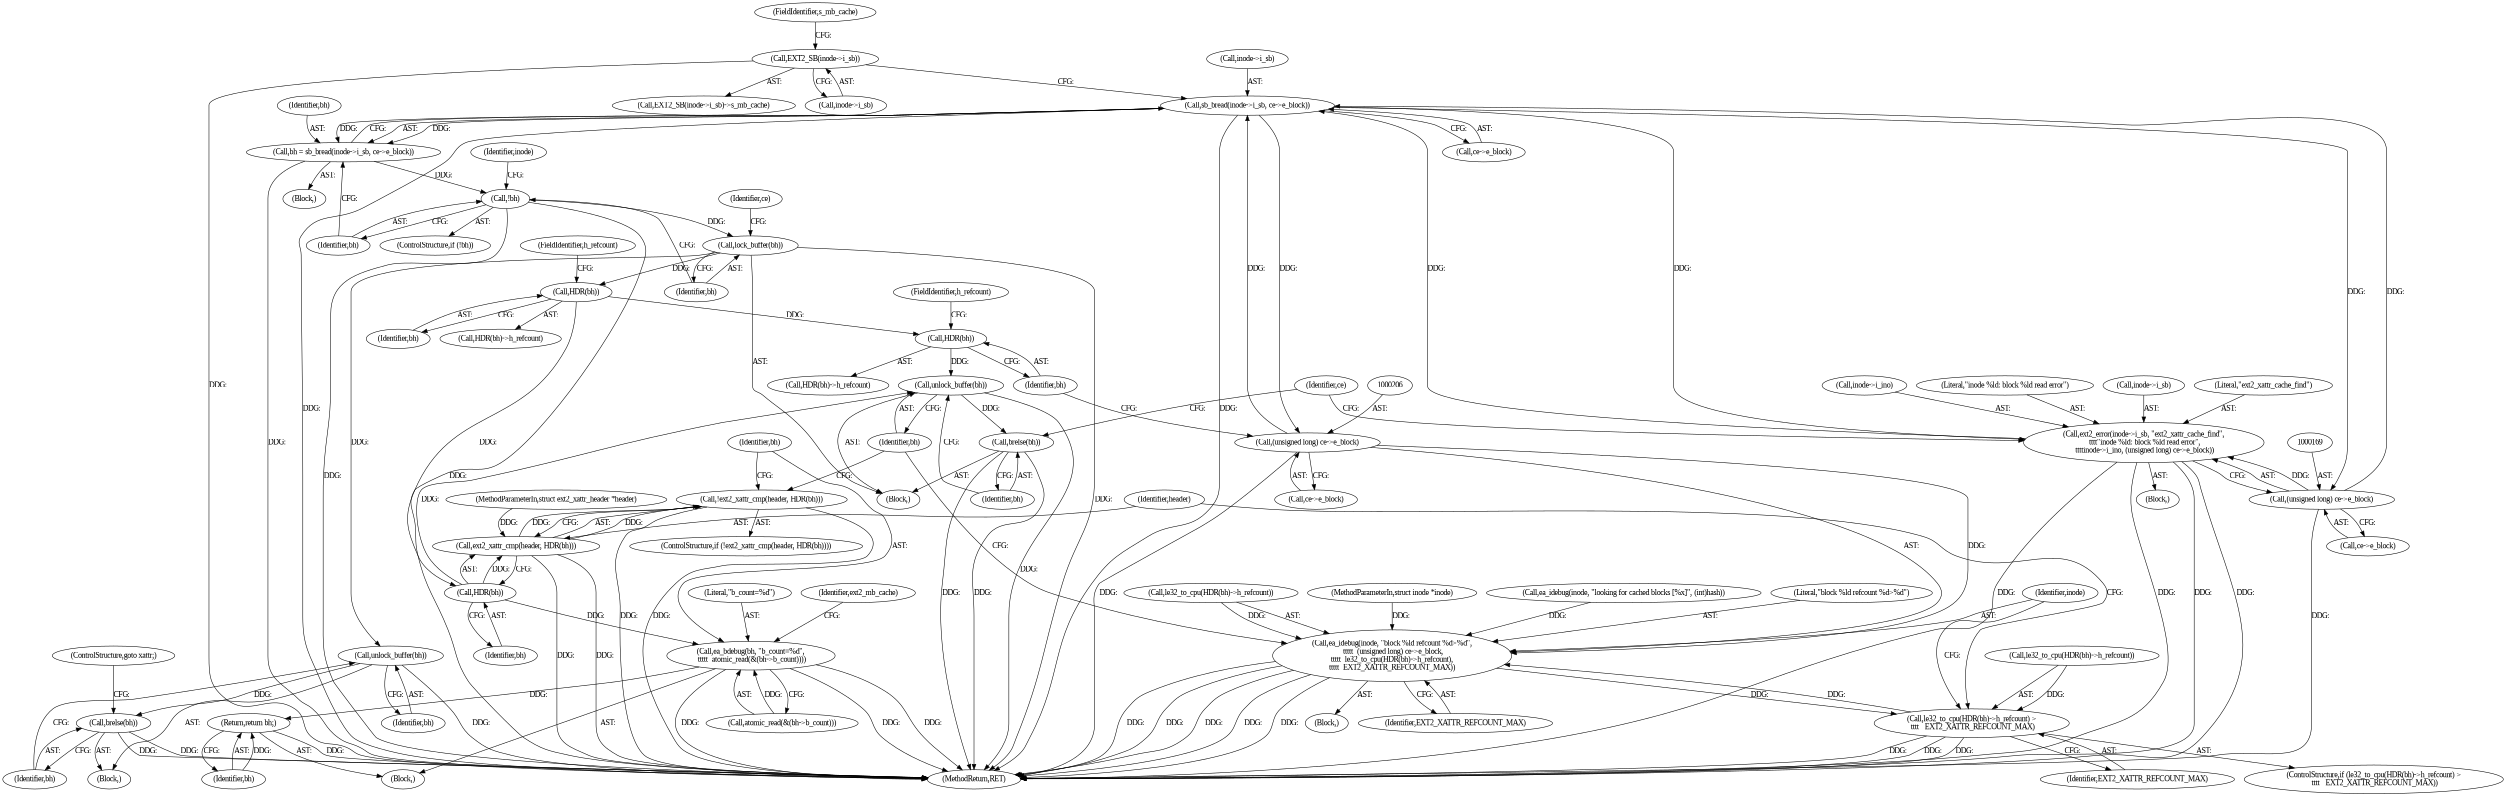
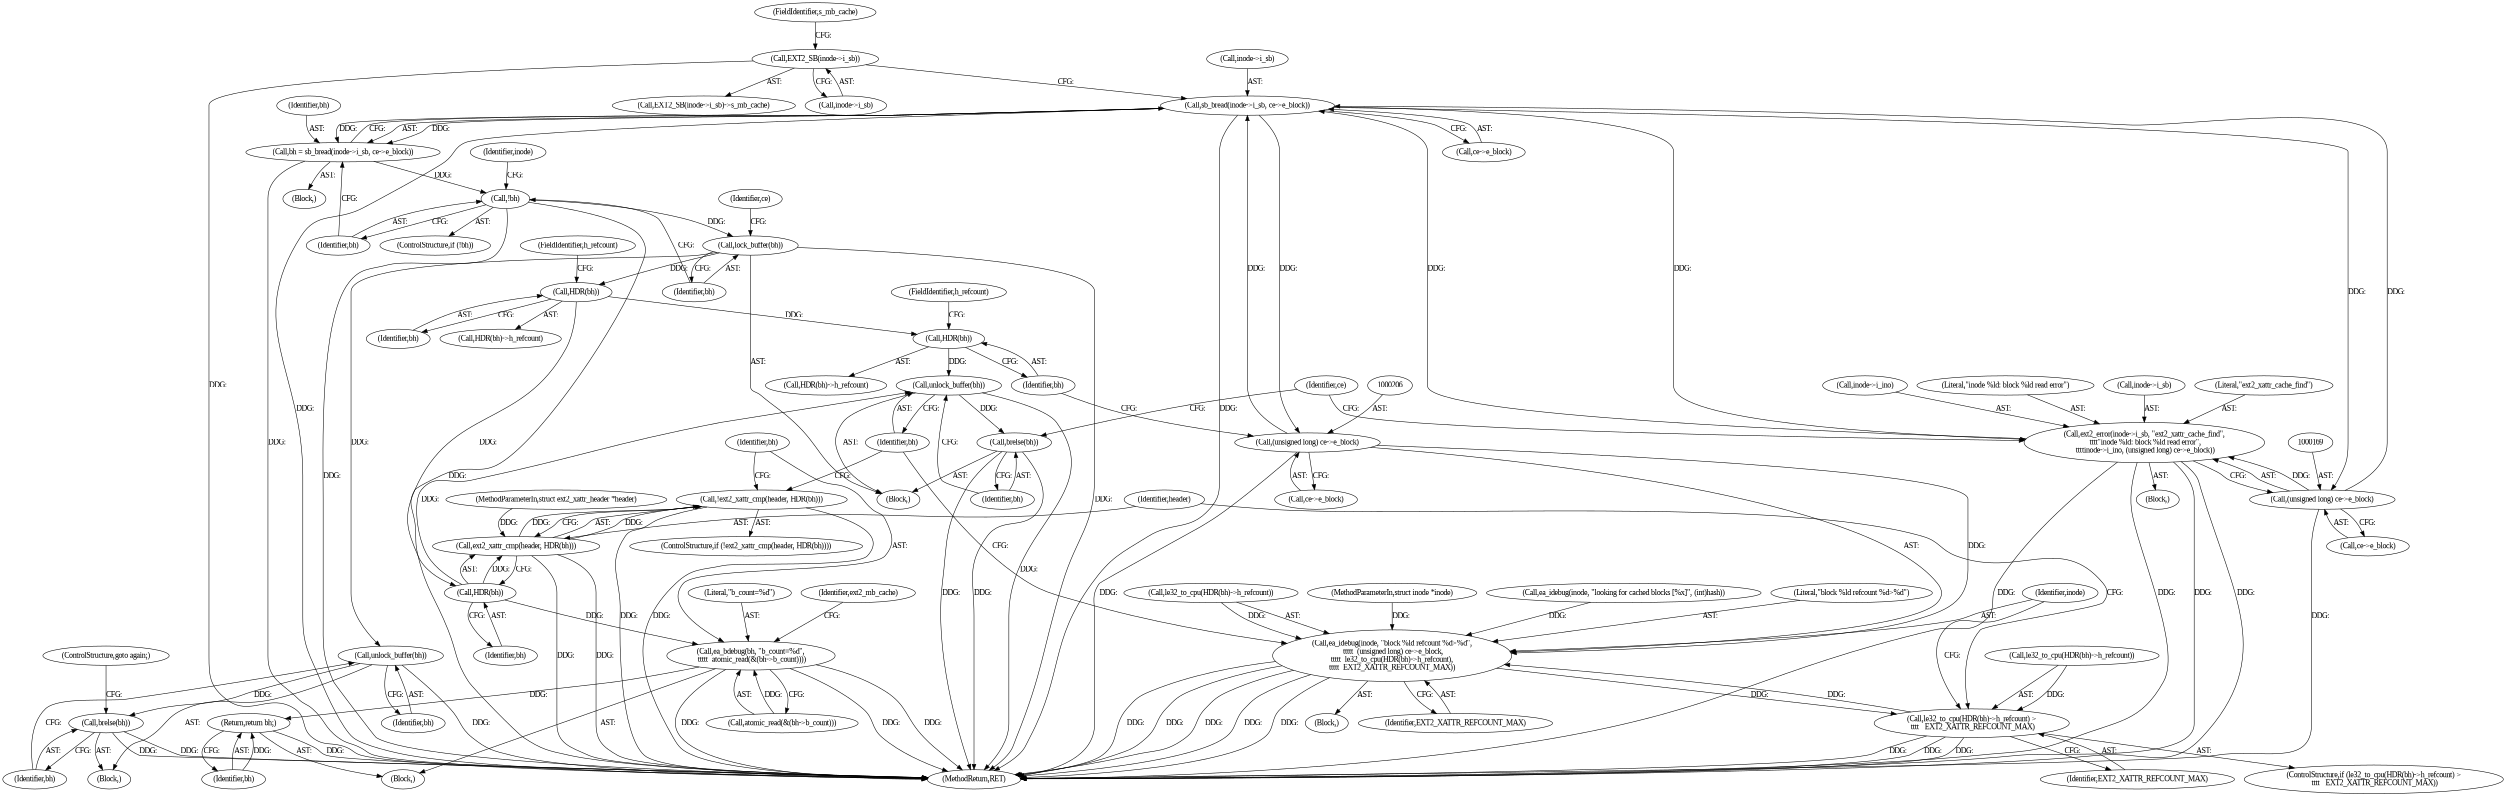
  digraph {
    fontname="Liberation Serif"
    node [fontname="Liberation Serif"]
    edge [fontname="Liberation Serif"]
    n1 [label="(Call,sb_bread(inode->i_sb, ce->e_block))"]
    n2 [label="(Call,ext2_error(inode->i_sb, \"ext2_xattr_cache_find\",\n \t\t\t\t\"inode %ld: block %ld read error\",\n \t\t\t\tinode->i_ino, (unsigned long) ce->e_block))"]
    n3 [label="(Call,(unsigned long) ce->e_block)"]
    n4 [label="(Call,(unsigned long) ce->e_block)"]
    n5 [label="(Call,bh = sb_bread(inode->i_sb, ce->e_block))"]
    n6 [label="(MethodReturn,RET)"]
    n7 [label="(Call,ce->e_block)"]
    n8 [label="(Block,)"]
    n9 [label="(Call,ea_idebug(inode, \"block %ld refcount %d>%d\",\n \t\t\t\t\t  (unsigned long) ce->e_block,\n\t\t\t\t\t  le32_to_cpu(HDR(bh)->h_refcount),\n\t\t\t\t\t  EXT2_XATTR_REFCOUNT_MAX))"]
    n10 [label="(Call,ce->e_block)"]
    n11 [label="(Call,ce->e_block)"]
    n12 [label="(Call,!bh)"]
    n13 [label="(Block,)"]
    n14 [label="(Call,EXT2_SB(inode->i_sb))"]
    n15 [label="(Call,EXT2_SB(inode->i_sb)->s_mb_cache)"]
    n16 [label="(Call,inode->i_sb)"]
    n17 [label="(Call,le32_to_cpu(HDR(bh)->h_refcount) >\n \t\t\t\t   EXT2_XATTR_REFCOUNT_MAX)"]
    n18 [label="(Identifier,EXT2_XATTR_REFCOUNT_MAX)"]
    n19 [label="(Block,)"]
    n20 [label="(Call,lock_buffer(bh))"]
    n21 [label="(Identifier,bh)"]
    n22 [label="(ControlStructure,if (!bh))"]
    n23 [label="(Call,unlock_buffer(bh))"]
    n24 [label="(Call,HDR(bh))"]
    n25 [label="(Identifier,bh)"]
    n26 [label="(Block,)"]
    n27 [label="(Call,brelse(bh))"]
    n28 [label="(Identifier,bh)"]
    n29 [label="(Block,)"]
    n30 [label="(Call,HDR(bh))"]
    n31 [label="(Call,HDR(bh))"]
    n32 [label="(Identifier,bh)"]
    n33 [label="(Call,HDR(bh)->h_refcount)"]
    n34 [label="(Identifier,bh)"]
    n35 [label="(Call,unlock_buffer(bh))"]
    n36 [label="(Identifier,bh)"]
    n37 [label="(Call,HDR(bh)->h_refcount)"]
    n38 [label="(Call,ext2_xattr_cmp(header, HDR(bh)))"]
    n39 [label="(Call,ea_bdebug(bh, \"b_count=%d\",\n \t\t\t\t\t  atomic_read(&(bh->b_count))))"]
    n40 [label="(Identifier,bh)"]
    n41 [label="(Call,brelse(bh))"]
    n42 [label="(Identifier,bh)"]
    n43 [label="(Identifier,bh)"]
    n44 [label="(Call,!ext2_xattr_cmp(header, HDR(bh)))"]
    n45 [label="(Return,return bh;)"]
    n46 [label="(Block,)"]
    n47 [label="(Call,atomic_read(&(bh->b_count)))"]
    n48 [label="(ControlStructure,if (!ext2_xattr_cmp(header, HDR(bh))))"]
    n49 [label="(Identifier,bh)"]
    n50 [label="(Identifier,EXT2_XATTR_REFCOUNT_MAX)"]
    n51 [label="(ControlStructure,if (le32_to_cpu(HDR(bh)->h_refcount) >\n \t\t\t\t   EXT2_XATTR_REFCOUNT_MAX))"]
    n52 [label="(Identifier,header)"]
    n53 [label="(FieldIdentifier,s_mb_cache)"]
-   n54 [label="(ControlStructure,goto xattr;)"]
+   n54 [label="(ControlStructure,goto again;)"]
    n55 [label="(Call,ea_idebug(inode, \"looking for cached blocks [%x]\", (int)hash))"]
    n56 [label="(MethodParameterIn,struct ext2_xattr_header *header)"]
    n57 [label="(Identifier,bh)"]
    n58 [label="(Call,inode->i_ino)"]
    n59 [label="(Literal,\"block %ld refcount %d>%d\")"]
    n60 [label="(Call,le32_to_cpu(HDR(bh)->h_refcount))"]
    n61 [label="(Identifier,inode)"]
    n62 [label="(Literal,\"inode %ld: block %ld read error\")"]
    n63 [label="(Call,inode->i_sb)"]
    n64 [label="(Identifier,bh)"]
    n65 [label="(FieldIdentifier,h_refcount)"]
    n66 [label="(Identifier,inode)"]
    n67 [label="(Identifier,ce)"]
    n68 [label="(MethodParameterIn,struct inode *inode)"]
    n69 [label="(Literal,\"ext2_xattr_cache_find\")"]
    n70 [label="(Call,inode->i_sb)"]
    n71 [label="(Identifier,ext2_mb_cache)"]
    n72 [label="(Call,le32_to_cpu(HDR(bh)->h_refcount))"]
    n73 [label="(Literal,\"b_count=%d\")"]
    n74 [label="(FieldIdentifier,h_refcount)"]
    n75 [label="(Identifier,ce)"]
    1000206
    1000169
    n1 -> n2 [label="DDG: "]
    n1 -> n3 [label="DDG: "]
    n1 -> n4 [label="DDG: "]
    n1 -> n5 [label="AST: "]
    n1 -> n5 [label="DDG: "]
    n1 -> n5 [label="DDG: "]
    n1 -> n6 [label="DDG: "]
    n1 -> n6 [label="DDG: "]
    n1 -> n7 [label="CFG: "]
    n2 -> n1 [label="DDG: "]
    n2 -> n4 [label="CFG: "]
    n2 -> n6 [label="DDG: "]
    n2 -> n6 [label="DDG: "]
    n2 -> n6 [label="DDG: "]
    n2 -> n6 [label="DDG: "]
    n2 -> n8 [label="AST: "]
    n3 -> n1 [label="DDG: "]
    n3 -> n6 [label="DDG: "]
    n3 -> n9 [label="AST: "]
    n3 -> n9 [label="DDG: "]
    n3 -> n10 [label="CFG: "]
    n4 -> n1 [label="DDG: "]
    n4 -> n2 [label="AST: "]
    n4 -> n2 [label="DDG: "]
    n4 -> n6 [label="DDG: "]
    n4 -> n11 [label="CFG: "]
    n5 -> n1 [label="CFG: "]
    n5 -> n6 [label="DDG: "]
    n5 -> n12 [label="DDG: "]
    n5 -> n13 [label="AST: "]
    n7 -> n1 [label="AST: "]
    n9 -> n6 [label="DDG: "]
    n9 -> n6 [label="DDG: "]
    n9 -> n6 [label="DDG: "]
    n9 -> n6 [label="DDG: "]
    n9 -> n6 [label="DDG: "]
    n9 -> n17 [label="DDG: "]
    n9 -> n18 [label="CFG: "]
    n9 -> n19 [label="AST: "]
    n10 -> n3 [label="AST: "]
    n11 -> n4 [label="AST: "]
    n12 -> n6 [label="DDG: "]
    n12 -> n6 [label="DDG: "]
    n12 -> n20 [label="DDG: "]
    n12 -> n21 [label="CFG: "]
    n12 -> n22 [label="AST: "]
    n14 -> n1 [label="CFG: "]
    n14 -> n6 [label="DDG: "]
    n14 -> n15 [label="AST: "]
    n14 -> n16 [label="CFG: "]
    n16 -> n14 [label="AST: "]
    n17 -> n6 [label="DDG: "]
    n17 -> n6 [label="DDG: "]
    n17 -> n6 [label="DDG: "]
    n17 -> n9 [label="DDG: "]
    n17 -> n50 [label="CFG: "]
    n17 -> n51 [label="AST: "]
    n18 -> n9 [label="AST: "]
    n20 -> n6 [label="DDG: "]
    n20 -> n23 [label="DDG: "]
    n20 -> n24 [label="DDG: "]
    n20 -> n25 [label="CFG: "]
    n20 -> n26 [label="AST: "]
    n21 -> n5 [label="CFG: "]
    n21 -> n12 [label="AST: "]
    n23 -> n6 [label="DDG: "]
    n23 -> n27 [label="DDG: "]
    n23 -> n28 [label="CFG: "]
    n23 -> n29 [label="AST: "]
    n24 -> n30 [label="DDG: "]
    n24 -> n31 [label="DDG: "]
    n24 -> n32 [label="CFG: "]
    n24 -> n33 [label="AST: "]
    n25 -> n12 [label="CFG: "]
    n25 -> n20 [label="AST: "]
    n27 -> n6 [label="DDG: "]
    n27 -> n6 [label="DDG: "]
    n27 -> n29 [label="AST: "]
    n27 -> n34 [label="CFG: "]
    n28 -> n23 [label="AST: "]
    n30 -> n35 [label="DDG: "]
    n30 -> n36 [label="CFG: "]
    n30 -> n37 [label="AST: "]
    n31 -> n35 [label="DDG: "]
    n31 -> n38 [label="AST: "]
    n31 -> n38 [label="DDG: "]
    n31 -> n39 [label="DDG: "]
    n31 -> n40 [label="CFG: "]
    n32 -> n24 [label="AST: "]
    n34 -> n23 [label="CFG: "]
    n34 -> n27 [label="AST: "]
    n35 -> n6 [label="DDG: "]
    n35 -> n26 [label="AST: "]
    n35 -> n41 [label="DDG: "]
    n35 -> n42 [label="CFG: "]
    n36 -> n3 [label="CFG: "]
    n36 -> n30 [label="AST: "]
    n38 -> n6 [label="DDG: "]
    n38 -> n6 [label="DDG: "]
    n38 -> n31 [label="CFG: "]
    n38 -> n44 [label="AST: "]
    n38 -> n44 [label="DDG: "]
    n38 -> n44 [label="DDG: "]
    n39 -> n6 [label="DDG: "]
    n39 -> n6 [label="DDG: "]
    n39 -> n6 [label="DDG: "]
    n39 -> n45 [label="DDG: "]
    n39 -> n46 [label="AST: "]
    n39 -> n47 [label="CFG: "]
    n40 -> n31 [label="AST: "]
    n41 -> n6 [label="DDG: "]
    n41 -> n6 [label="DDG: "]
    n41 -> n26 [label="AST: "]
    n41 -> n43 [label="CFG: "]
    n42 -> n9 [label="CFG: "]
    n42 -> n35 [label="AST: "]
    n42 -> n44 [label="CFG: "]
    n43 -> n35 [label="CFG: "]
    n43 -> n41 [label="AST: "]
    n44 -> n6 [label="DDG: "]
    n44 -> n6 [label="DDG: "]
    n44 -> n38 [label="CFG: "]
    n44 -> n48 [label="AST: "]
    n45 -> n6 [label="DDG: "]
    n45 -> n46 [label="AST: "]
    n45 -> n49 [label="CFG: "]
    n47 -> n39 [label="AST: "]
    n47 -> n39 [label="DDG: "]
    n49 -> n45 [label="AST: "]
    n49 -> n45 [label="DDG: "]
    n50 -> n17 [label="AST: "]
    n52 -> n17 [label="CFG: "]
    n52 -> n38 [label="AST: "]
    n53 -> n14 [label="CFG: "]
    n54 -> n27 [label="CFG: "]
    n55 -> n9 [label="DDG: "]
    n56 -> n38 [label="DDG: "]
    n57 -> n39 [label="AST: "]
    n57 -> n44 [label="CFG: "]
    n58 -> n2 [label="AST: "]
    n59 -> n9 [label="AST: "]
    n60 -> n9 [label="AST: "]
    n60 -> n9 [label="DDG: "]
    n61 -> n12 [label="CFG: "]
    n62 -> n2 [label="AST: "]
    n63 -> n2 [label="AST: "]
    n64 -> n5 [label="AST: "]
    n65 -> n30 [label="CFG: "]
    n66 -> n9 [label="AST: "]
    n66 -> n17 [label="CFG: "]
    n67 -> n2 [label="CFG: "]
    n67 -> n41 [label="CFG: "]
    n68 -> n9 [label="DDG: "]
    n69 -> n2 [label="AST: "]
    n70 -> n1 [label="AST: "]
    n71 -> n39 [label="CFG: "]
    n72 -> n17 [label="AST: "]
    n72 -> n17 [label="DDG: "]
    n73 -> n39 [label="AST: "]
    n74 -> n24 [label="CFG: "]
    n75 -> n20 [label="CFG: "]
    1000206 -> n3 [label="AST: "]
    1000169 -> n4 [label="AST: "]
  }
